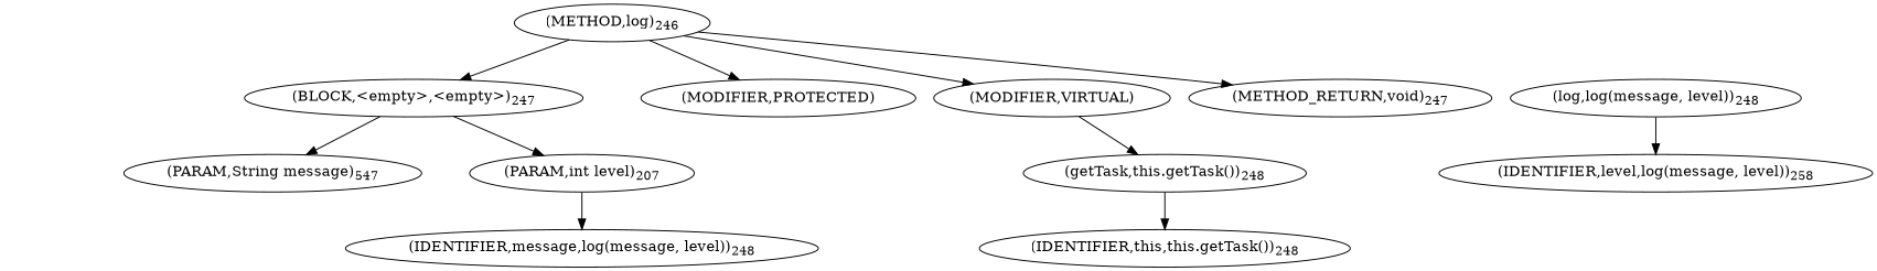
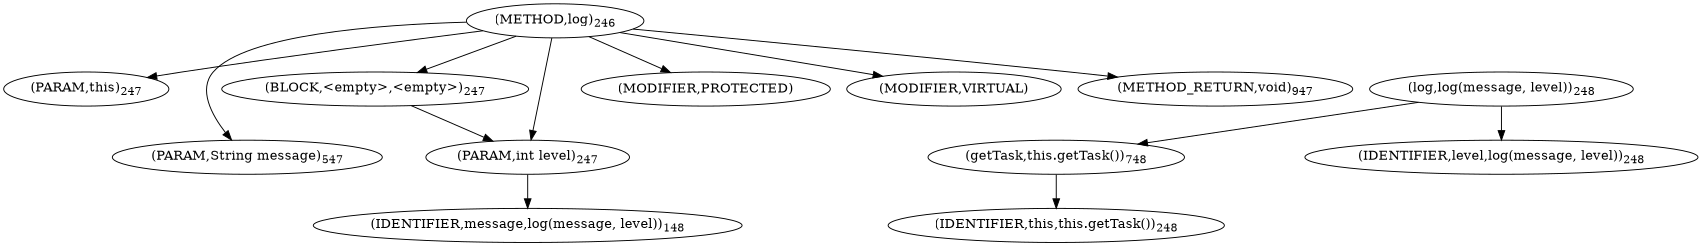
  digraph {
    n1 [label=<(METHOD,log)<SUB>246</SUB>>]
+   n2 [label=<(PARAM,this)<SUB>247</SUB>>]
    n3 [label=<(PARAM,String message)<SUB>547</SUB>>]
-   n4 [label=<(PARAM,int level)<SUB>207</SUB>>]
+   n4 [label=<(PARAM,int level)<SUB>247</SUB>>]
    n5 [label=<(BLOCK,&lt;empty&gt;,&lt;empty&gt;)<SUB>247</SUB>>]
    n6 [label=<(MODIFIER,PROTECTED)>]
    n7 [label=<(MODIFIER,VIRTUAL)>]
-   n8 [label=<(METHOD_RETURN,void)<SUB>247</SUB>>]
-   n9 [label=<(IDENTIFIER,message,log(message, level))<SUB>248</SUB>>]
+   n8 [label=<(METHOD_RETURN,void)<SUB>947</SUB>>]
+   n9 [label=<(IDENTIFIER,message,log(message, level))<SUB>148</SUB>>]
    n10 [label=<(log,log(message, level))<SUB>248</SUB>>]
-   n11 [label=<(getTask,this.getTask())<SUB>248</SUB>>]
-   n12 [label=<(IDENTIFIER,level,log(message, level))<SUB>258</SUB>>]
+   n11 [label=<(getTask,this.getTask())<SUB>748</SUB>>]
+   n12 [label=<(IDENTIFIER,level,log(message, level))<SUB>248</SUB>>]
    n13 [label=<(IDENTIFIER,this,this.getTask())<SUB>248</SUB>>]
-   n5 -> n3
+   n1 -> n2
+   n1 -> n3
+   n1 -> n4
    n1 -> n5
    n1 -> n6
    n1 -> n7
    n1 -> n8
    n4 -> n9
    n5 -> n4
-   n7 -> n11
+   n10 -> n11
    n10 -> n12
    n11 -> n13
  }
